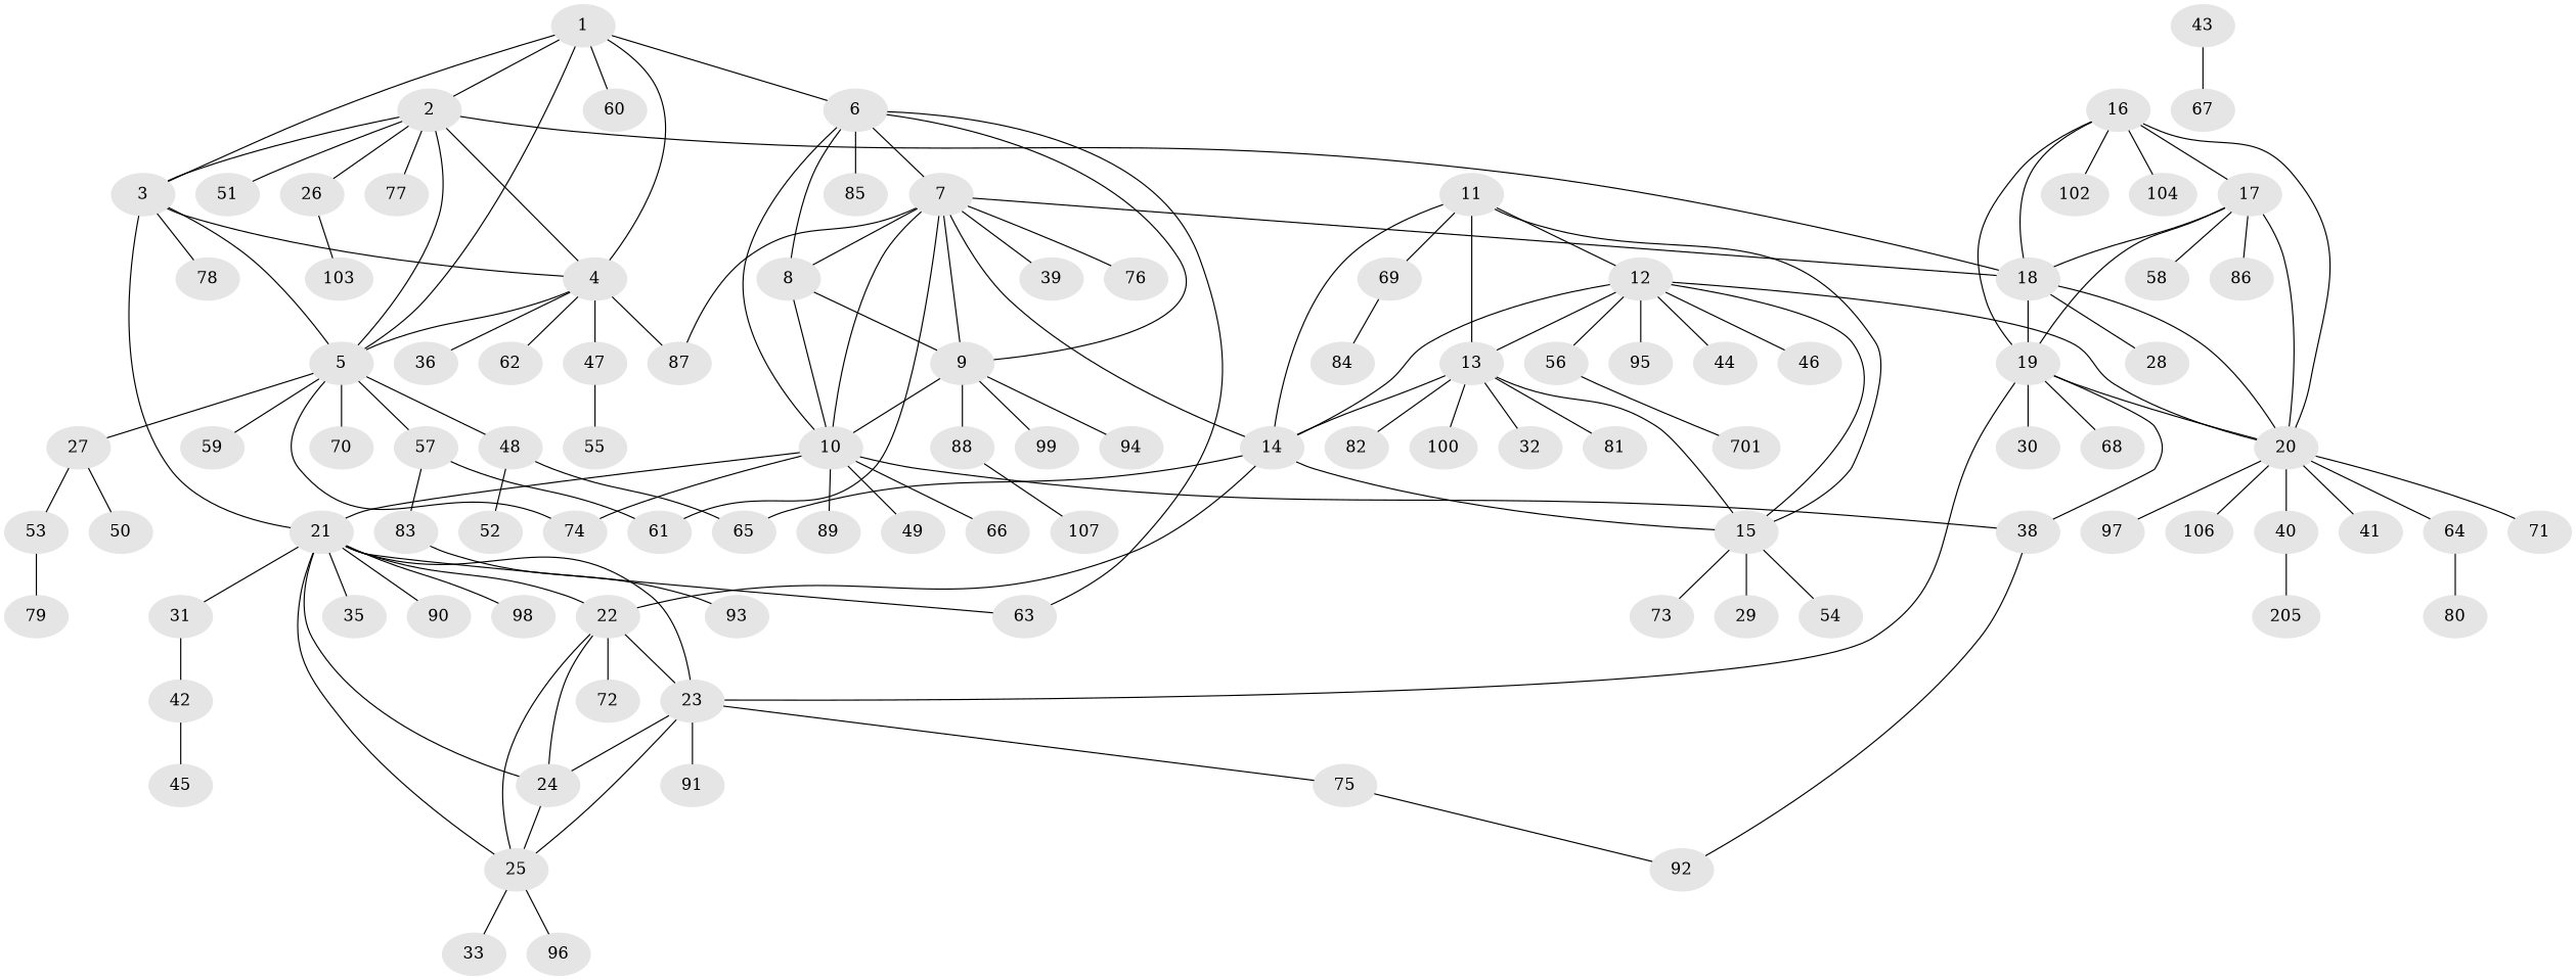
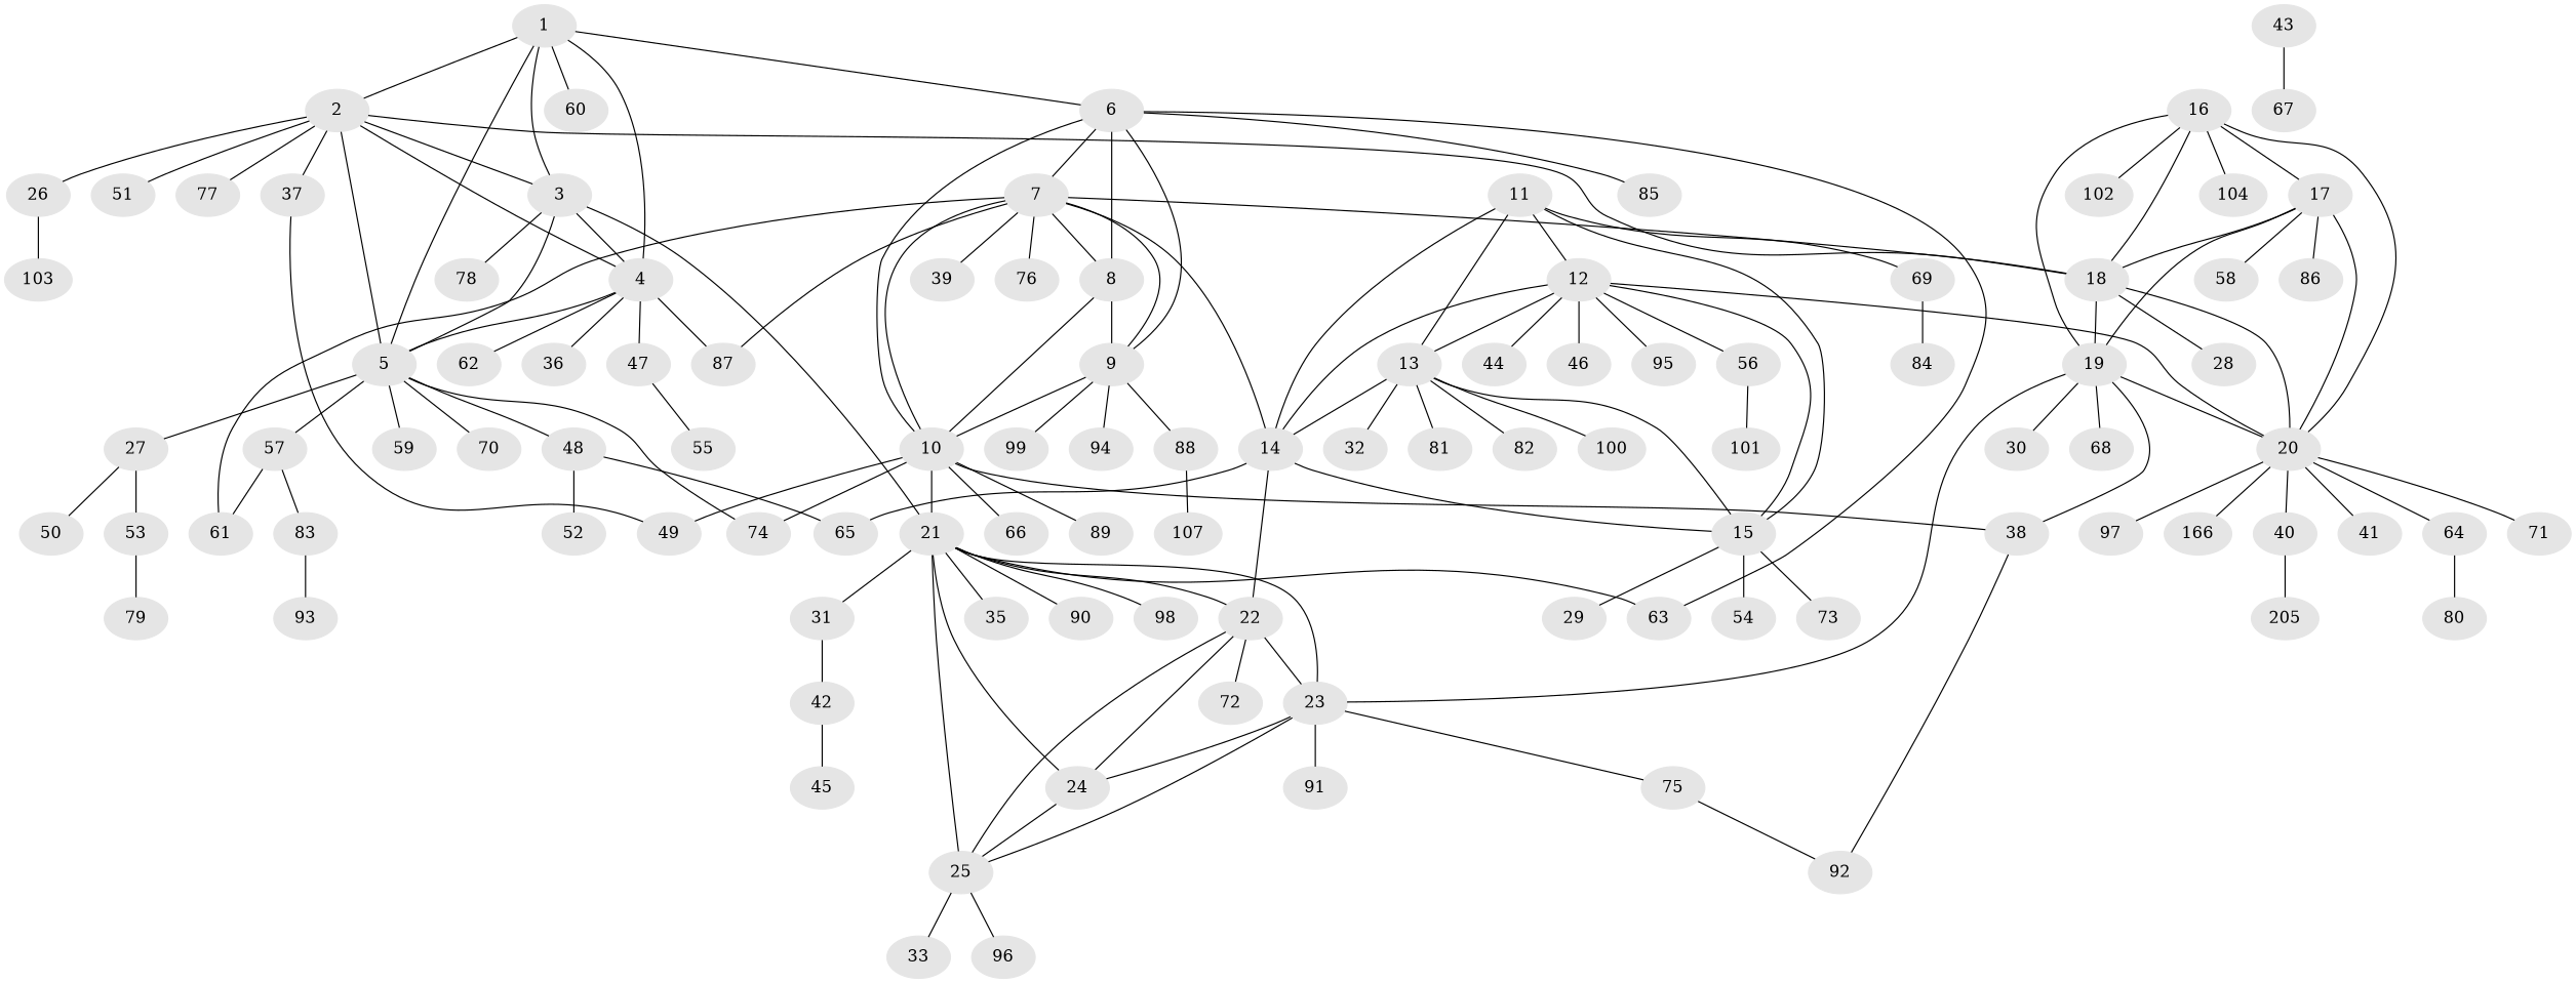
  graph {
    node [color=gray90 style=filled]
    1
    2
    3
    4
    5
    6
    60
    18
    26
+   37
    51
    77
    21
    78
    36
    47
    62
    87
    27
    48
    57
    59
    70
    74
    7
    8
    9
    10
    63
    85
    20
    19
    28
    103
    49
    15
    29
    54
    73
    22
    23
    24
    25
    31
    35
    90
    98
    55
    50
    53
    65
    52
    61
    83
    14
    39
    76
    88
    94
    99
    38
    66
    89
    107
    92
    11
    12
    13
    69
    44
    46
    56
    95
    32
    81
    82
    100
    84
    40
    41
    64
    71
    97
-   106
-   101 [label=701]
+   106 [label=166]
+   101
    43
    67
    72
    16
    17
    102
    104
    58
    86
    30
    68
    75
    91
    n99 [label=205]
    80
    33
    96
    42
    79
    45
    93
    1 -- 2
    1 -- 3
    1 -- 4
    1 -- 5
    1 -- 6
    1 -- 60
    2 -- 3
    2 -- 4
    2 -- 5
    2 -- 18
    2 -- 26
+   2 -- 37
    2 -- 51
    2 -- 77
    3 -- 4
    3 -- 5
    3 -- 21
    3 -- 78
    4 -- 5
    4 -- 36
    4 -- 47
    4 -- 62
    4 -- 87
    5 -- 27
    5 -- 48
    5 -- 57
    5 -- 59
    5 -- 70
    5 -- 74
    6 -- 7
    6 -- 8
    6 -- 9
    6 -- 10
    6 -- 63
    6 -- 85
    18 -- 20
    18 -- 19
    18 -- 28
    26 -- 103
+   37 -- 49
    21 -- 63
    21 -- 22
    21 -- 23
    21 -- 24
    21 -- 25
    21 -- 31
    21 -- 35
    21 -- 90
    21 -- 98
    47 -- 55
    27 -- 50
    27 -- 53
    48 -- 65
    48 -- 52
    57 -- 61
    57 -- 83
    7 -- 18
    7 -- 87
    7 -- 8
    7 -- 9
    7 -- 10
    7 -- 61
    7 -- 14
    7 -- 39
    7 -- 76
    8 -- 9
    8 -- 10
    9 -- 10
    9 -- 88
    9 -- 94
    9 -- 99
    10 -- 21
    10 -- 74
    10 -- 49
    10 -- 38
    10 -- 66
    10 -- 89
    20 -- 40
    20 -- 41
    20 -- 64
    20 -- 71
    20 -- 97
    20 -- 106
    19 -- 20
    19 -- 23
    19 -- 38
    19 -- 30
    19 -- 68
    15 -- 29
    15 -- 54
    15 -- 73
    22 -- 23
    22 -- 24
    22 -- 25
    22 -- 72
    23 -- 24
    23 -- 25
    23 -- 75
    23 -- 91
    24 -- 25
    25 -- 33
    25 -- 96
    31 -- 42
    53 -- 79
    83 -- 93
    14 -- 15
    14 -- 22
    14 -- 65
    88 -- 107
    38 -- 92
    11 -- 15
    11 -- 14
    11 -- 12
    11 -- 13
    11 -- 69
    12 -- 20
    12 -- 15
    12 -- 14
    12 -- 13
    12 -- 44
    12 -- 46
    12 -- 56
    12 -- 95
    13 -- 15
    13 -- 14
    13 -- 32
    13 -- 81
    13 -- 82
    13 -- 100
    69 -- 84
    56 -- 101
    40 -- n99
    64 -- 80
    43 -- 67
    16 -- 18
    16 -- 20
    16 -- 19
    16 -- 17
    16 -- 102
    16 -- 104
    17 -- 18
    17 -- 20
    17 -- 19
    17 -- 58
    17 -- 86
    75 -- 92
    42 -- 45
  }
